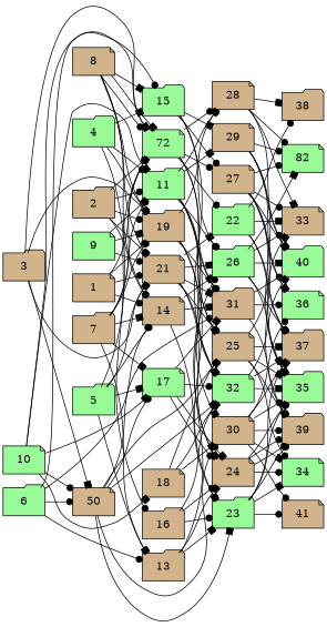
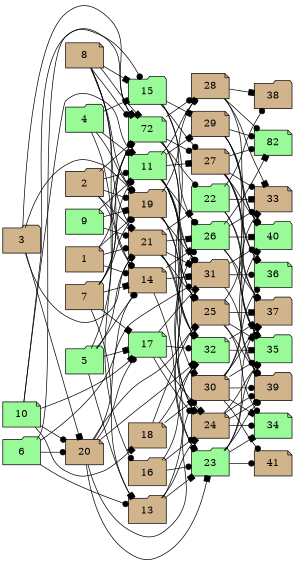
  digraph {
    rankdir=LR
    node [alpha=0.04 fillcolor=tan shape=note style=filled]
    edge [arrowhead=dot]
    1 [alpha=0.03 expect_size=2280567838466159872]
    n2 [alpha=0.05 expect_size=29262608798868812 fillcolor=palegreen label=72]
    14 [alpha=0.13 expect_size=1511980414382697216]
    19 [alpha=0.09 expect_size=214116316172990560 shape=folder]
    21 [alpha=0.09 expect_size=365239219158777856000]
    25 [alpha=0.03 expect_size=371188329828363264]
    27 [alpha=0.01 expect_size=131522508336791552]
    28 [alpha=0.17 expect_size=7366179752308113408000]
    31 [alpha=0.09 expect_size=3022718600654880768000 shape=folder]
    22 [expect_size=239387765240146464 fillcolor=palegreen shape=folder]
    23 [alpha=0.14 expect_size=51672074534782488 fillcolor=palegreen shape=folder]
    26 [alpha=0.09 expect_size=19965422169330164 fillcolor=palegreen shape=folder]
    17 [alpha=0.01 expect_size=5437614447512035328 fillcolor=palegreen]
    24 [alpha=0.17 expect_size=255784777097096864]
    32 [expect_size=188631525323353152 fillcolor=palegreen]
    35 [alpha=0.08 expect_size=7430984482854797312000 fillcolor=palegreen shape=folder]
    37 [alpha=0.16 expect_size=18278778358072210358272 shape=folder]
    34 [alpha=0.08 expect_size=2311385398667886198784 fillcolor=palegreen]
    39 [alpha=0.13 expect_size=8482951978514397184 shape=folder]
    33 [expect_size=64441056393842088]
    40 [alpha=0.11 expect_size=45927525707429296 fillcolor=palegreen shape=folder]
    n22 [expect_size=47206868429605472 fillcolor=palegreen label=82]
    36 [alpha=0.20 expect_size=132543633956517296 fillcolor=palegreen]
    38 [alpha=0.08 expect_size=10504927485010982912 shape=folder]
    41 [alpha=0.16 expect_size=974479510558050304]
    2 [alpha=0.10 expect_size=9368349067901968 shape=folder]
    11 [alpha=0.15 expect_size=13951632783479668736000 fillcolor=palegreen shape=folder]
    29 [alpha=0.16 expect_size=9839115167164506112]
    30 [alpha=0.15 expect_size=10626045778591744000000]
    3 [expect_size=315200793730727424 shape=folder]
-   20 [alpha=0.11 expect_size=147277996971905120 label=50]
+   20 [alpha=0.11 expect_size=147277996971905120]
    4 [alpha=0.01 expect_size=8746726130192689152 fillcolor=palegreen shape=folder]
    15 [alpha=0.15 expect_size=656768388160290816000 fillcolor=palegreen shape=folder]
    16 [alpha=0.12 expect_size=165166655996173696 shape=folder]
    5 [alpha=0.05 expect_size=62348691730177056 fillcolor=palegreen shape=folder]
    13 [alpha=0.16 expect_size=85903364776558608 shape=folder]
    6 [alpha=0.14 expect_size=840021624324839936 fillcolor=palegreen shape=folder]
    7 [alpha=0.07 expect_size=28837598738631236 shape=folder]
    8 [alpha=0.05 expect_size=66686264013841544]
    9 [alpha=0.03 expect_size=1532167091772960000 fillcolor=palegreen]
    10 [alpha=0.05 expect_size=9664019802940390 fillcolor=palegreen]
    18 [alpha=0.15 expect_size=4704149364531959808]
    1 -> n2
    1 -> 14
    1 -> 19
    1 -> 21
    n2 -> 25 [arrowhead=box]
    n2 -> 27
    n2 -> 28
    n2 -> 31
    n2 -> 22
    14 -> 31 [arrowhead=box]
    14 -> 23
    14 -> 26 [arrowhead=box]
    19 -> 28 [arrowhead=box]
    19 -> 31
    19 -> 23 [arrowhead=box]
    19 -> 32
    21 -> 25
    21 -> 31 [arrowhead=box]
    21 -> 22 [arrowhead=box]
    21 -> 26 [arrowhead=box]
    21 -> 24
    21 -> 32 [arrowhead=box]
    25 -> 35 [arrowhead=box]
    25 -> 37 [arrowhead=box]
    25 -> 34
    25 -> 39
    25 -> 33 [arrowhead=box]
    27 -> 37 [arrowhead=box]
    27 -> 39 [arrowhead=box]
    27 -> 33
    27 -> 40
    27 -> n22
    27 -> 36 [arrowhead=box]
    28 -> 33 [arrowhead=box]
    28 -> 40 [arrowhead=box]
    28 -> n22
    28 -> 38 [arrowhead=box]
    31 -> 39
    31 -> 40
    31 -> 36
    22 -> 35 [arrowhead=box]
    22 -> 37
    22 -> 33 [arrowhead=box]
    22 -> 38
    23 -> 35 [arrowhead=box]
    23 -> 37 [arrowhead=box]
    23 -> 34 [arrowhead=box]
    23 -> 39
    23 -> 41
    26 -> 35
    26 -> 37
    26 -> 33
    26 -> 40 [arrowhead=box]
    26 -> n22 [arrowhead=box]
    17 -> 31 [arrowhead=box]
    17 -> 24
    17 -> 24 [arrowhead=box]
    17 -> 32
    24 -> 35
    24 -> 34
    24 -> 39
    24 -> 39
    32 -> 35 [arrowhead=box]
    32 -> 37 [arrowhead=box]
    2 -> n2
    2 -> 14
    2 -> 19
    2 -> 21 [arrowhead=box]
    2 -> 11
    11 -> 25 [arrowhead=box]
+   11 -> 27 [arrowhead=box]
    11 -> 28
    11 -> 31
    11 -> 26
    11 -> 24 [arrowhead=box]
    11 -> 29 [arrowhead=box]
    11 -> 30 [arrowhead=box]
    29 -> 35 [arrowhead=box]
    29 -> 40 [arrowhead=box]
    29 -> n22
    29 -> 36 [arrowhead=box]
    30 -> 35
    30 -> 37 [arrowhead=box]
    30 -> 34 [arrowhead=box]
    30 -> 39
-   32 -> 40 [arrowhead=box]
+   30 -> 40 [arrowhead=box]
    30 -> 36
    30 -> 41
    3 -> n2 [arrowhead=box]
    3 -> 19
    3 -> 21
    3 -> 20 [arrowhead=box]
    20 -> 25 [arrowhead=box]
    20 -> 31
    20 -> 23 [arrowhead=box]
    20 -> 17
    20 -> 32 [arrowhead=box]
    20 -> 30
    4 -> 19
    4 -> 11
    4 -> 15 [arrowhead=box]
    4 -> 16
    15 -> 27
    15 -> 26
    15 -> 32 [arrowhead=box]
    15 -> 29 [arrowhead=box]
    16 -> 23
    16 -> 24
    16 -> 32 [arrowhead=box]
    5 -> n2
    5 -> 14
    5 -> 21 [arrowhead=box]
    5 -> 17 [arrowhead=box]
    5 -> 13
    13 -> 23 [arrowhead=box]
    13 -> 26
    13 -> 24 [arrowhead=box]
    6 -> 14
    6 -> 20
    6 -> 15
    6 -> 13
    7 -> n2 [arrowhead=box]
    7 -> 14 [arrowhead=box]
    7 -> 19
    7 -> 17 [arrowhead=box]
    7 -> 11
    7 -> 13 [arrowhead=box]
    8 -> n2
    8 -> n2 [arrowhead=box]
    8 -> 14
    8 -> 19 [arrowhead=box]
    8 -> 21
    8 -> 15 [arrowhead=box]
    9 -> 19 [arrowhead=box]
    9 -> 21
    9 -> 11 [arrowhead=box]
    10 -> n2 [arrowhead=box]
    10 -> 17 [arrowhead=box]
    10 -> 11 [arrowhead=box]
    10 -> 20
    10 -> 18 [arrowhead=box]
    18 -> 25
    18 -> 32 [arrowhead=box]
    18 -> 30 [arrowhead=box]
  }
